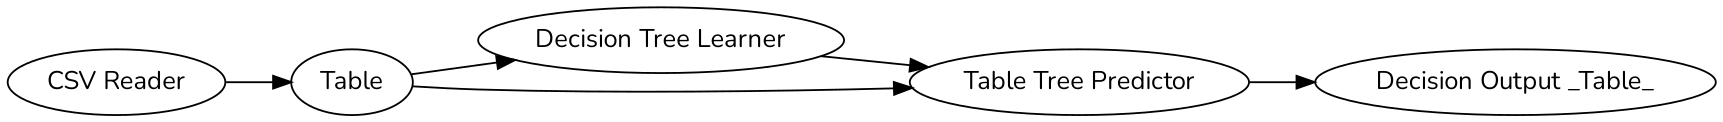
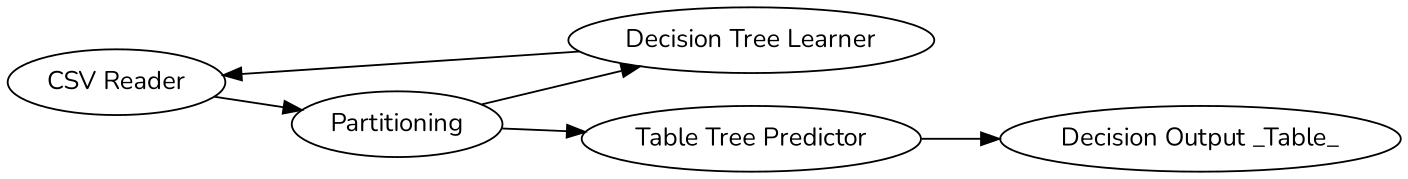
  digraph {
    fontname=Nunito
    rankdir=LR
    node [fontname=Nunito]
    edge [fontname=Nunito]
    n1 [label="CSV Reader"]
-   n2 [label=Table]
+   n2 [label=Partitioning]
    n3 [label="Decision Tree Learner"]
    n4 [label="Table Tree Predictor"]
    n5 [label="Decision Output _Table_"]
    n1 -> n2
    n2 -> n3
    n2 -> n4
-   n3 -> n4
+   n3 -> n1
    n4 -> n5
  }
